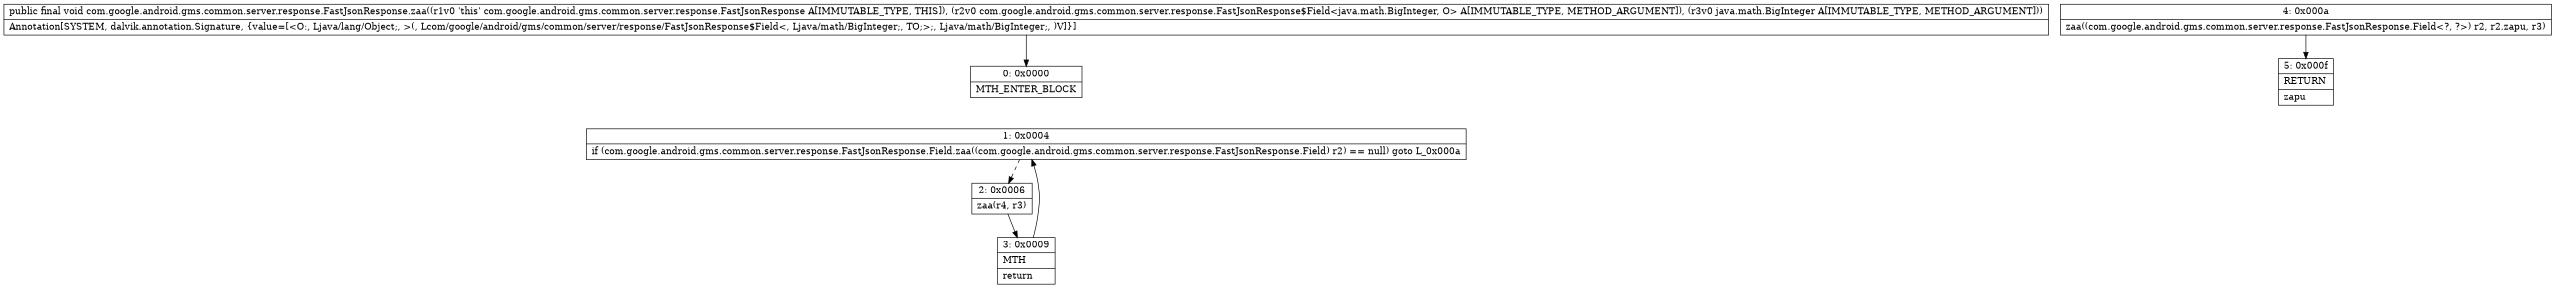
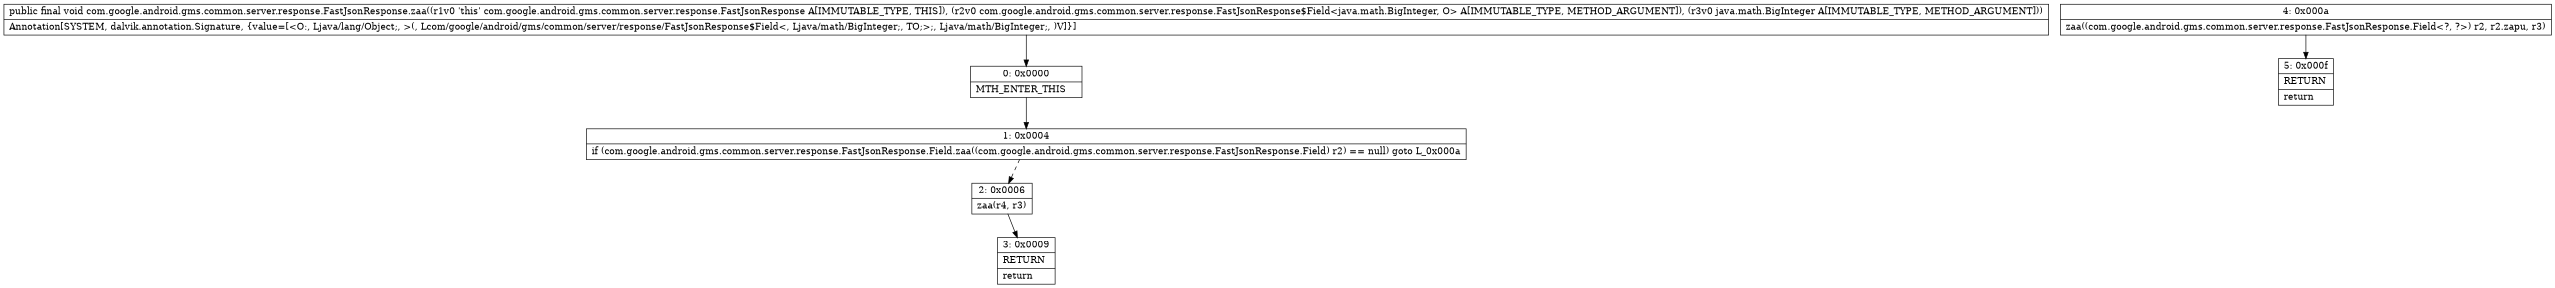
  digraph {
    node [shape=record]
-   n1 [label="{0\:\ 0x0000|MTH_ENTER_BLOCK\l}"]
+   n1 [label="{0\:\ 0x0000|MTH_ENTER_THIS\l}"]
    n2 [label="{1\:\ 0x0004|if (com.google.android.gms.common.server.response.FastJsonResponse.Field.zaa((com.google.android.gms.common.server.response.FastJsonResponse.Field) r2) == null) goto L_0x000a\l}"]
    n3 [label="{2\:\ 0x0006|zaa(r4, r3)\l}"]
-   n4 [label="{3\:\ 0x0009|MTH\l|return\l}"]
+   n4 [label="{3\:\ 0x0009|RETURN\l|return\l}"]
    n5 [label="{4\:\ 0x000a|zaa((com.google.android.gms.common.server.response.FastJsonResponse.Field\<?, ?\>) r2, r2.zapu, r3)\l}"]
-   n6 [label="{5\:\ 0x000f|RETURN\l|zapu\l}"]
+   n6 [label="{5\:\ 0x000f|RETURN\l|return\l}"]
    n7 [label="{public final void com.google.android.gms.common.server.response.FastJsonResponse.zaa((r1v0 'this' com.google.android.gms.common.server.response.FastJsonResponse A[IMMUTABLE_TYPE, THIS]), (r2v0 com.google.android.gms.common.server.response.FastJsonResponse$Field\<java.math.BigInteger, O\> A[IMMUTABLE_TYPE, METHOD_ARGUMENT]), (r3v0 java.math.BigInteger A[IMMUTABLE_TYPE, METHOD_ARGUMENT]))  | Annotation[SYSTEM, dalvik.annotation.Signature, \{value=[\<O:, Ljava\/lang\/Object;, \>(, Lcom\/google\/android\/gms\/common\/server\/response\/FastJsonResponse$Field\<, Ljava\/math\/BigInteger;, TO;\>;, Ljava\/math\/BigInteger;, )V]\}]\l}"]
-   n4 -> n2
+   n1 -> n2
    n2 -> n3 [style=dashed]
    n3 -> n4
    n5 -> n6
    n7 -> n1
  }
